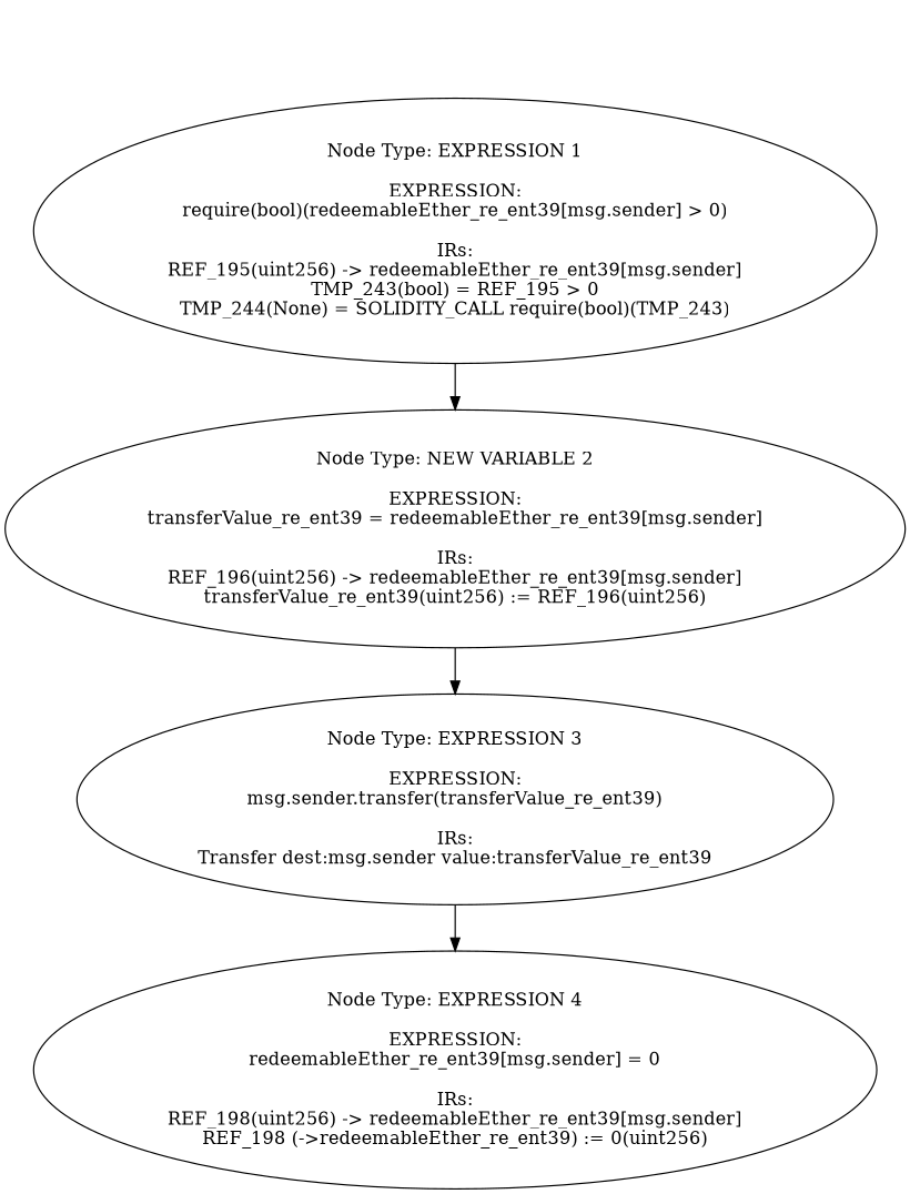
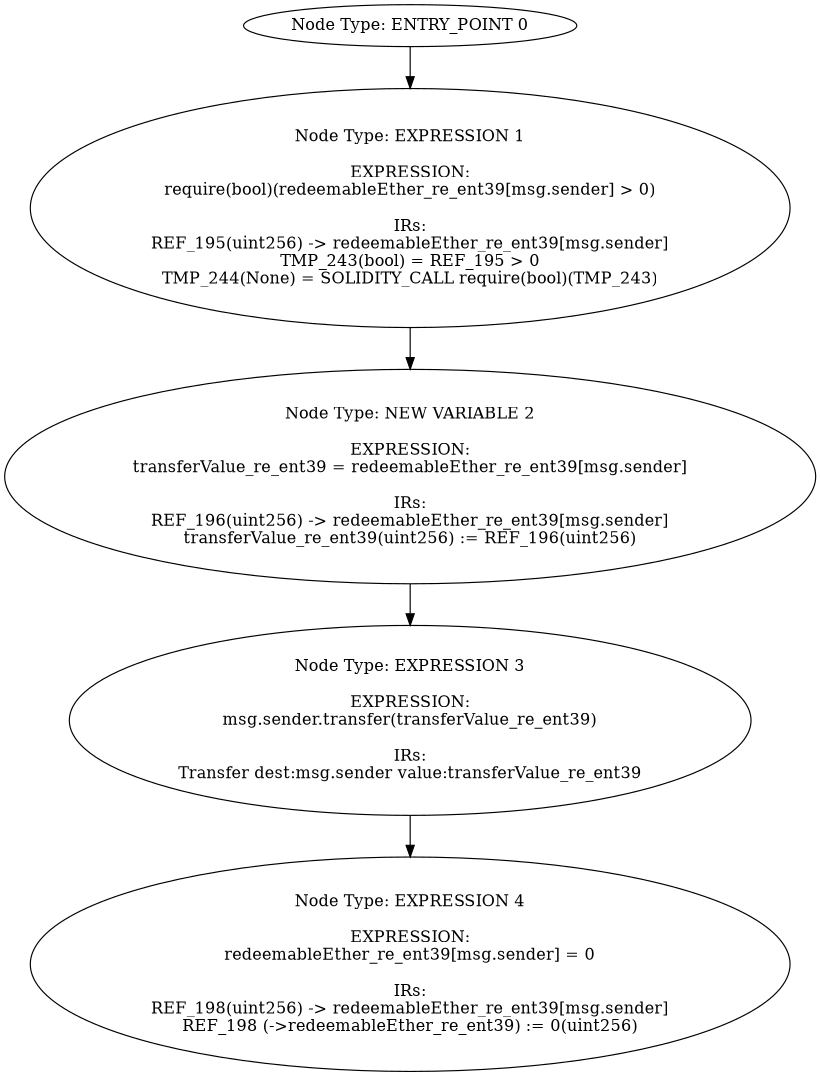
  digraph {
+   n1 [label="Node Type: ENTRY_POINT 0\n"]
    n2 [label="Node Type: EXPRESSION 1\n\nEXPRESSION:\nrequire(bool)(redeemableEther_re_ent39[msg.sender] > 0)\n\nIRs:\nREF_195(uint256) -> redeemableEther_re_ent39[msg.sender]\nTMP_243(bool) = REF_195 > 0\nTMP_244(None) = SOLIDITY_CALL require(bool)(TMP_243)"]
    n3 [label="Node Type: NEW VARIABLE 2\n\nEXPRESSION:\ntransferValue_re_ent39 = redeemableEther_re_ent39[msg.sender]\n\nIRs:\nREF_196(uint256) -> redeemableEther_re_ent39[msg.sender]\ntransferValue_re_ent39(uint256) := REF_196(uint256)"]
    n4 [label="Node Type: EXPRESSION 3\n\nEXPRESSION:\nmsg.sender.transfer(transferValue_re_ent39)\n\nIRs:\nTransfer dest:msg.sender value:transferValue_re_ent39"]
    n5 [label="Node Type: EXPRESSION 4\n\nEXPRESSION:\nredeemableEther_re_ent39[msg.sender] = 0\n\nIRs:\nREF_198(uint256) -> redeemableEther_re_ent39[msg.sender]\nREF_198 (->redeemableEther_re_ent39) := 0(uint256)"]
+   n1 -> n2
    n2 -> n3
    n3 -> n4
    n4 -> n5
  }
